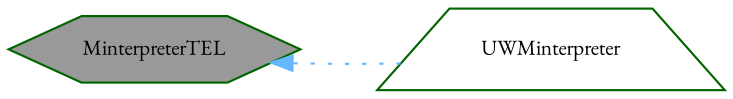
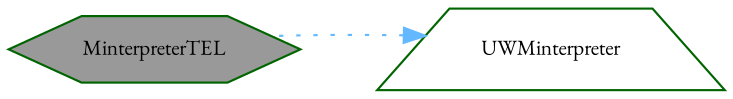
  digraph {
    rankdir=LR
    fontname="EB Garamond"
    node [color=darkgreen fontname="EB Garamond" fontsize=10 style=filled]
    n1 [fillcolor=grey60 fontcolor=black height=0.2 label=MinterpreterTEL shape=hexagon width=0.4]
    n2 [fillcolor=white height=0.2 label=UWMinterpreter shape=trapezium width=0.4]
-   n1 -> n2 [color=steelblue1 dir=back fontname="EB Garamond" fontsize=10 labelfontname=Helvetica labelfontsize=10 style=dotted]
+   n2 -> n1 [color=steelblue1 dir=back fontname="EB Garamond" fontsize=10 labelfontname=Helvetica labelfontsize=10 style=dotted]
  }
